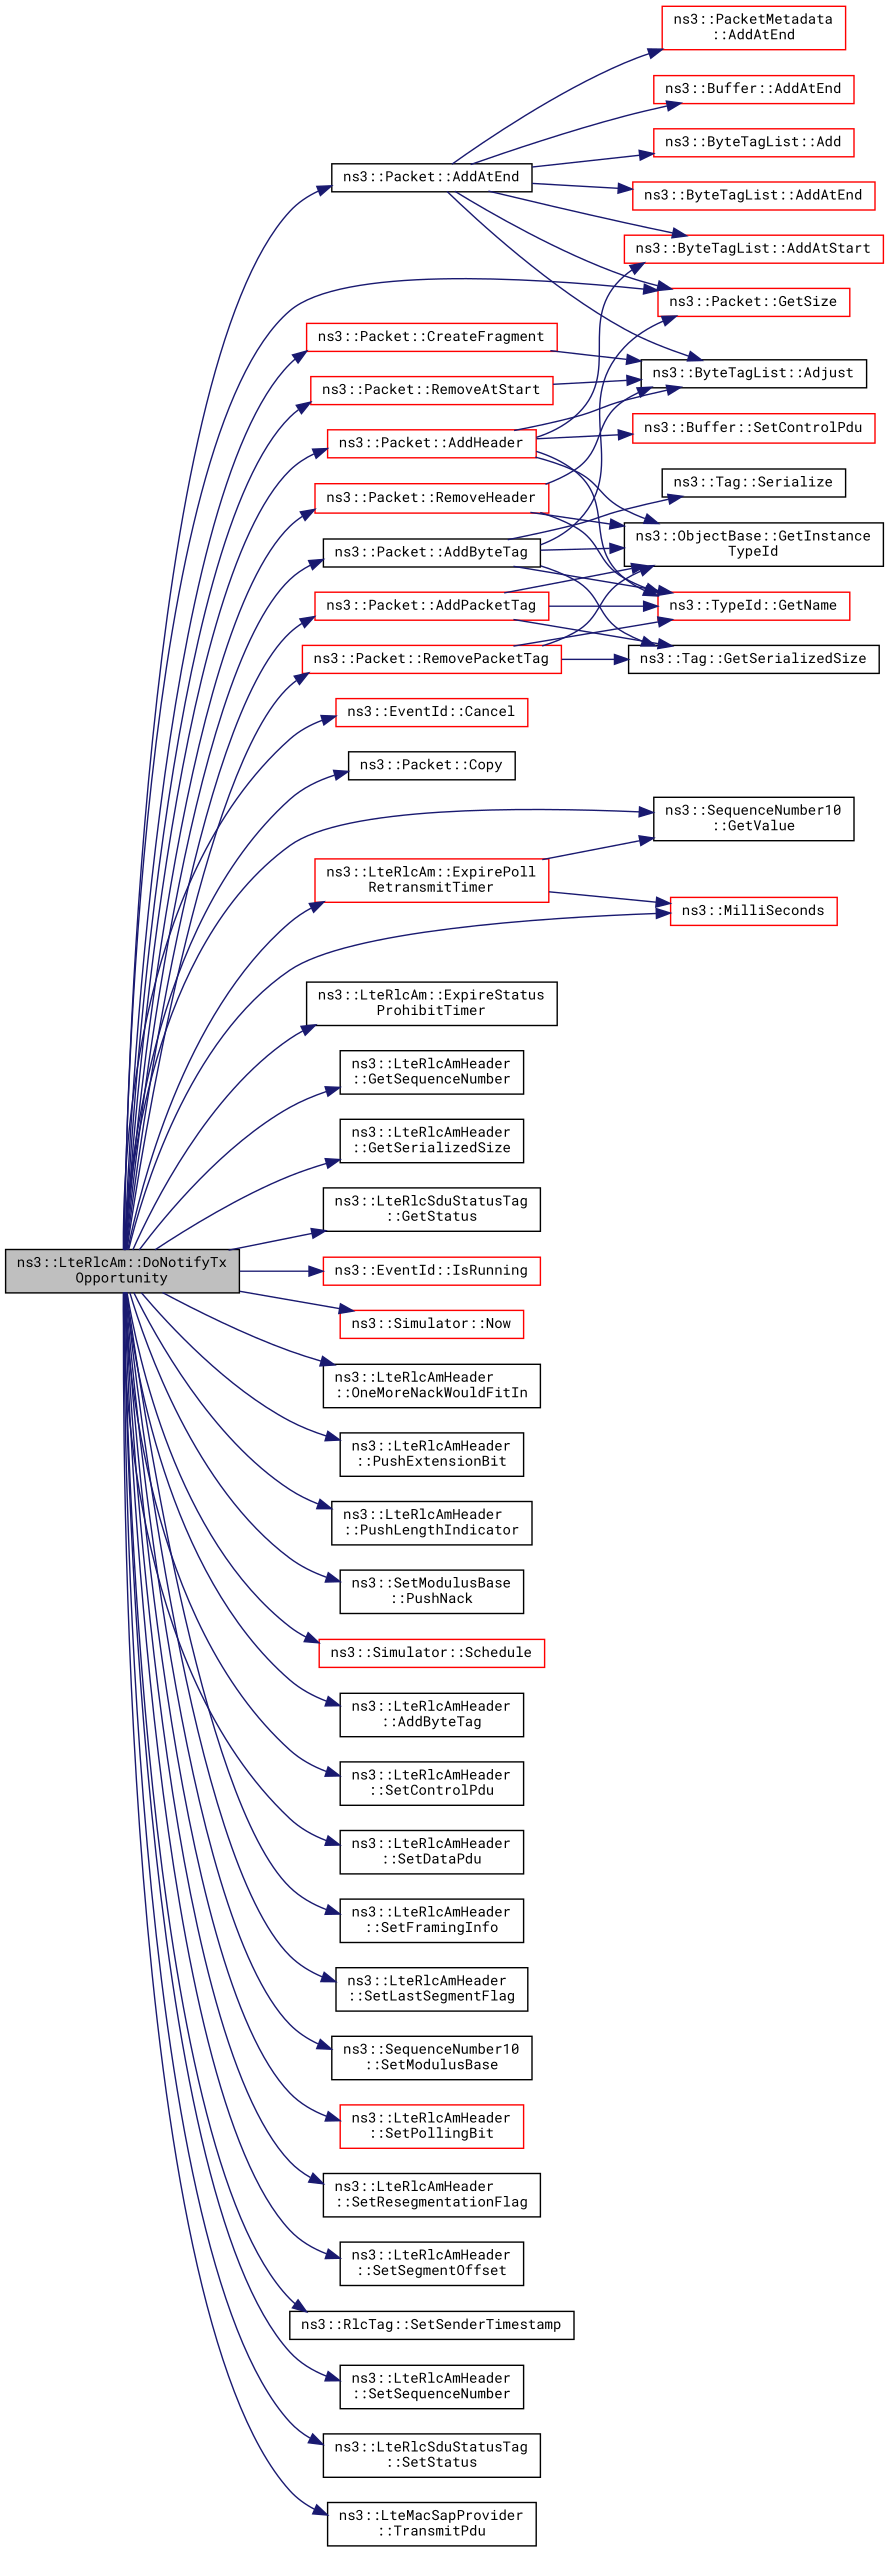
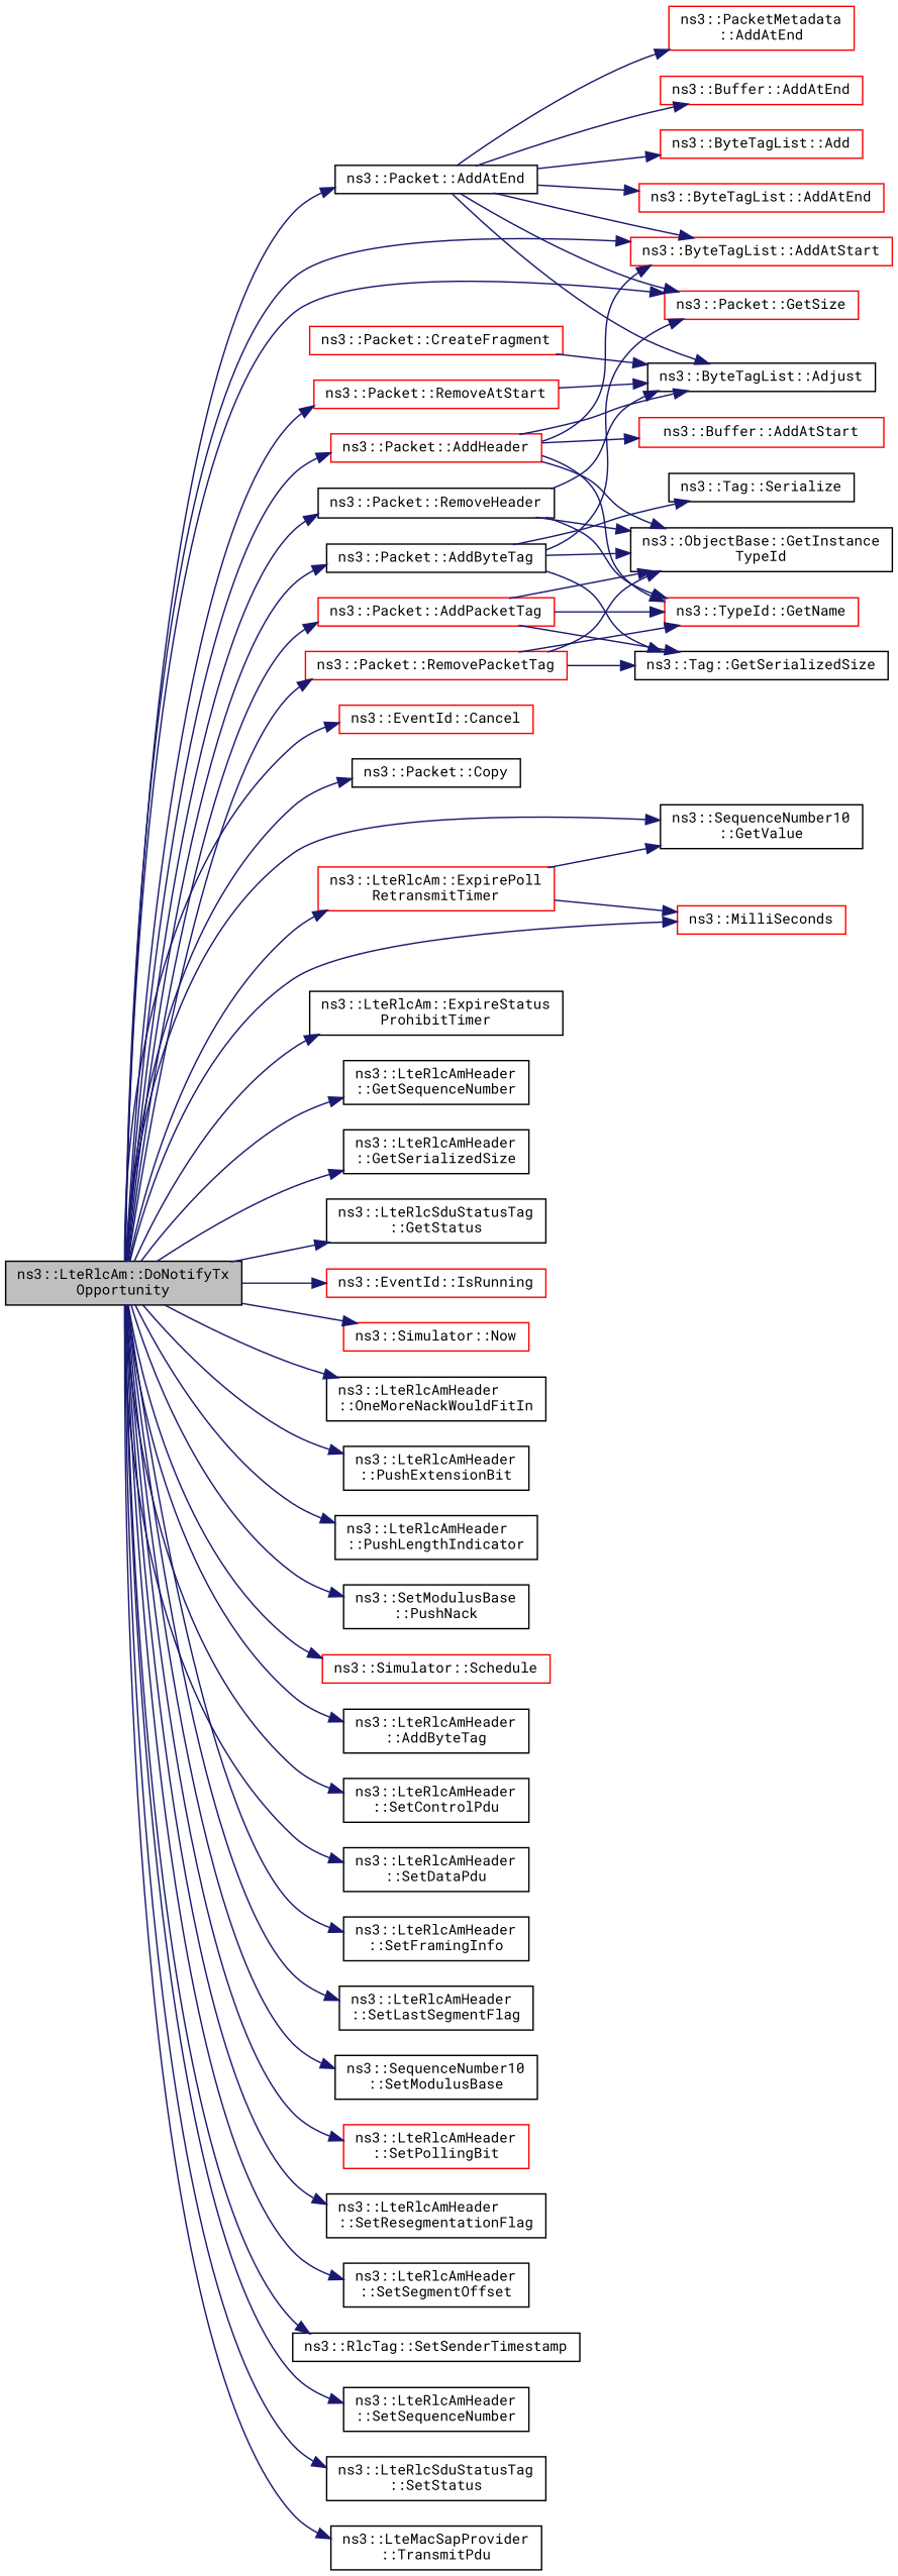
  digraph {
    fontname="Roboto Mono"
    rankdir=LR
    node [color=black fillcolor=white fontname="Roboto Mono" fontsize=10 shape=record style=filled]
    edge [color=midnightblue fontname="Roboto Mono" fontsize=10 labelfontname=Helvetica labelfontsize=10 style=solid]
    n1 [fillcolor=grey75 fontcolor=black height=0.2 label="ns3::LteRlcAm::DoNotifyTx\lOpportunity" width=0.4]
    n2 [height=0.2 label="ns3::Packet::AddAtEnd" width=0.4]
    n3 [color=red height=0.2 label="ns3::Packet::GetSize" width=0.4]
    n4 [height=0.2 label="ns3::Packet::AddByteTag" width=0.4]
    n5 [color=red height=0.2 label="ns3::Packet::AddHeader" width=0.4]
    n6 [color=red height=0.2 label="ns3::Packet::AddPacketTag" width=0.4]
    n7 [color=red height=0.2 label="ns3::EventId::Cancel" width=0.4]
    n8 [height=0.2 label="ns3::Packet::Copy" width=0.4]
    n9 [color=red height=0.2 label="ns3::Packet::CreateFragment" width=0.4]
    n10 [color=red height=0.2 label="ns3::LteRlcAm::ExpirePoll\lRetransmitTimer" width=0.4]
    n11 [height=0.2 label="ns3::SequenceNumber10\l::GetValue" width=0.4]
    n12 [color=red height=0.2 label="ns3::MilliSeconds" width=0.4]
    n13 [height=0.2 label="ns3::LteRlcAm::ExpireStatus\lProhibitTimer" width=0.4]
    n14 [height=0.2 label="ns3::LteRlcAmHeader\l::GetSequenceNumber" width=0.4]
    n15 [height=0.2 label="ns3::LteRlcAmHeader\l::GetSerializedSize" width=0.4]
    n16 [height=0.2 label="ns3::LteRlcSduStatusTag\l::GetStatus" width=0.4]
    n17 [color=red height=0.2 label="ns3::EventId::IsRunning" width=0.4]
    n18 [color=red height=0.2 label="ns3::Simulator::Now" width=0.4]
    n19 [height=0.2 label="ns3::LteRlcAmHeader\l::OneMoreNackWouldFitIn" width=0.4]
    n20 [height=0.2 label="ns3::LteRlcAmHeader\l::PushExtensionBit" width=0.4]
    n21 [height=0.2 label="ns3::LteRlcAmHeader\l::PushLengthIndicator" width=0.4]
    n22 [height=0.2 label="ns3::SetModulusBase\l::PushNack" width=0.4]
    n23 [color=red height=0.2 label="ns3::Packet::RemoveAtStart" width=0.4]
-   n24 [color=red height=0.2 label="ns3::Packet::RemoveHeader" width=0.4]
+   n24 [height=0.2 label="ns3::Packet::RemoveHeader" width=0.4]
    n25 [color=red height=0.2 label="ns3::Packet::RemovePacketTag" width=0.4]
    n26 [color=red height=0.2 label="ns3::Simulator::Schedule" width=0.4]
    n27 [height=0.2 label="ns3::LteRlcAmHeader\l::AddByteTag" width=0.4]
    n28 [height=0.2 label="ns3::LteRlcAmHeader\l::SetControlPdu" width=0.4]
    n29 [height=0.2 label="ns3::LteRlcAmHeader\l::SetDataPdu" width=0.4]
    n30 [height=0.2 label="ns3::LteRlcAmHeader\l::SetFramingInfo" width=0.4]
    n31 [height=0.2 label="ns3::LteRlcAmHeader\l::SetLastSegmentFlag" width=0.4]
    n32 [height=0.2 label="ns3::SequenceNumber10\l::SetModulusBase" width=0.4]
    n33 [color=red height=0.2 label="ns3::LteRlcAmHeader\l::SetPollingBit" width=0.4]
    n34 [height=0.2 label="ns3::LteRlcAmHeader\l::SetResegmentationFlag" width=0.4]
    n35 [height=0.2 label="ns3::LteRlcAmHeader\l::SetSegmentOffset" width=0.4]
    n36 [height=0.2 label="ns3::RlcTag::SetSenderTimestamp" width=0.4]
    n37 [height=0.2 label="ns3::LteRlcAmHeader\l::SetSequenceNumber" width=0.4]
    n38 [height=0.2 label="ns3::LteRlcSduStatusTag\l::SetStatus" width=0.4]
    n39 [height=0.2 label="ns3::LteMacSapProvider\l::TransmitPdu" width=0.4]
    n40 [color=red height=0.2 label="ns3::ByteTagList::Add" width=0.4]
    n41 [color=red height=0.2 label="ns3::ByteTagList::AddAtEnd" width=0.4]
    n42 [color=red height=0.2 label="ns3::PacketMetadata\l::AddAtEnd" width=0.4]
    n43 [color=red height=0.2 label="ns3::Buffer::AddAtEnd" width=0.4]
    n44 [color=red height=0.2 label="ns3::ByteTagList::AddAtStart" width=0.4]
    n45 [height=0.2 label="ns3::ByteTagList::Adjust" width=0.4]
    n46 [height=0.2 label="ns3::ObjectBase::GetInstance\lTypeId" width=0.4]
    n47 [color=red height=0.2 label="ns3::TypeId::GetName" width=0.4]
    n48 [height=0.2 label="ns3::Tag::GetSerializedSize" width=0.4]
    n49 [height=0.2 label="ns3::Tag::Serialize" width=0.4]
-   n50 [color=red height=0.2 label="ns3::Buffer::SetControlPdu" width=0.4]
+   n50 [color=red height=0.2 label="ns3::Buffer::AddAtStart" width=0.4]
    n1 -> n2
    n1 -> n3
    n1 -> n4
    n1 -> n5
    n1 -> n6
    n1 -> n7
    n1 -> n8
-   n1 -> n9
+   n1 -> n44
    n1 -> n10
    n1 -> n11
    n1 -> n12
    n1 -> n13
    n1 -> n14
    n1 -> n15
    n1 -> n16
    n1 -> n17
    n1 -> n18
    n1 -> n19
    n1 -> n20
    n1 -> n21
    n1 -> n22
    n1 -> n23
    n1 -> n24
    n1 -> n25
    n1 -> n26
    n1 -> n27
    n1 -> n28
    n1 -> n29
    n1 -> n30
    n1 -> n31
    n1 -> n32
    n1 -> n33
    n1 -> n34
    n1 -> n35
    n1 -> n36
    n1 -> n37
    n1 -> n38
    n1 -> n39
    n2 -> n3
    n2 -> n40
    n2 -> n41
    n2 -> n42
    n2 -> n43
    n2 -> n44
    n2 -> n45
    n4 -> n3
    n4 -> n46
-   n4 -> n47
    n4 -> n48
    n4 -> n49
    n5 -> n44
    n5 -> n45
    n5 -> n46
    n5 -> n47
    n5 -> n50
    n6 -> n46
    n6 -> n47
    n6 -> n48
    n9 -> n45
    n10 -> n11
    n10 -> n12
    n23 -> n45
    n24 -> n45
    n24 -> n46
    n24 -> n47
    n25 -> n46
    n25 -> n47
    n25 -> n48
  }
